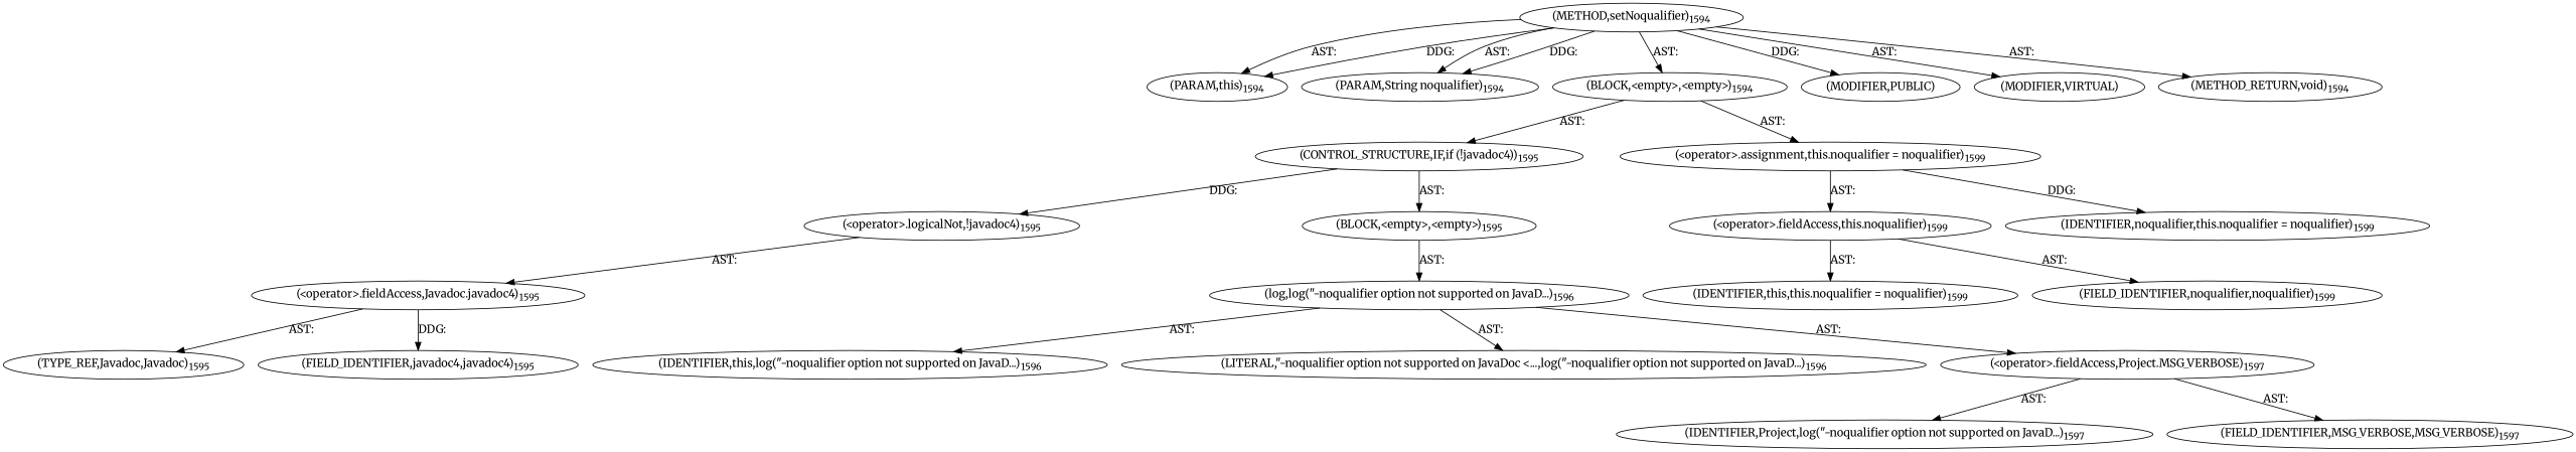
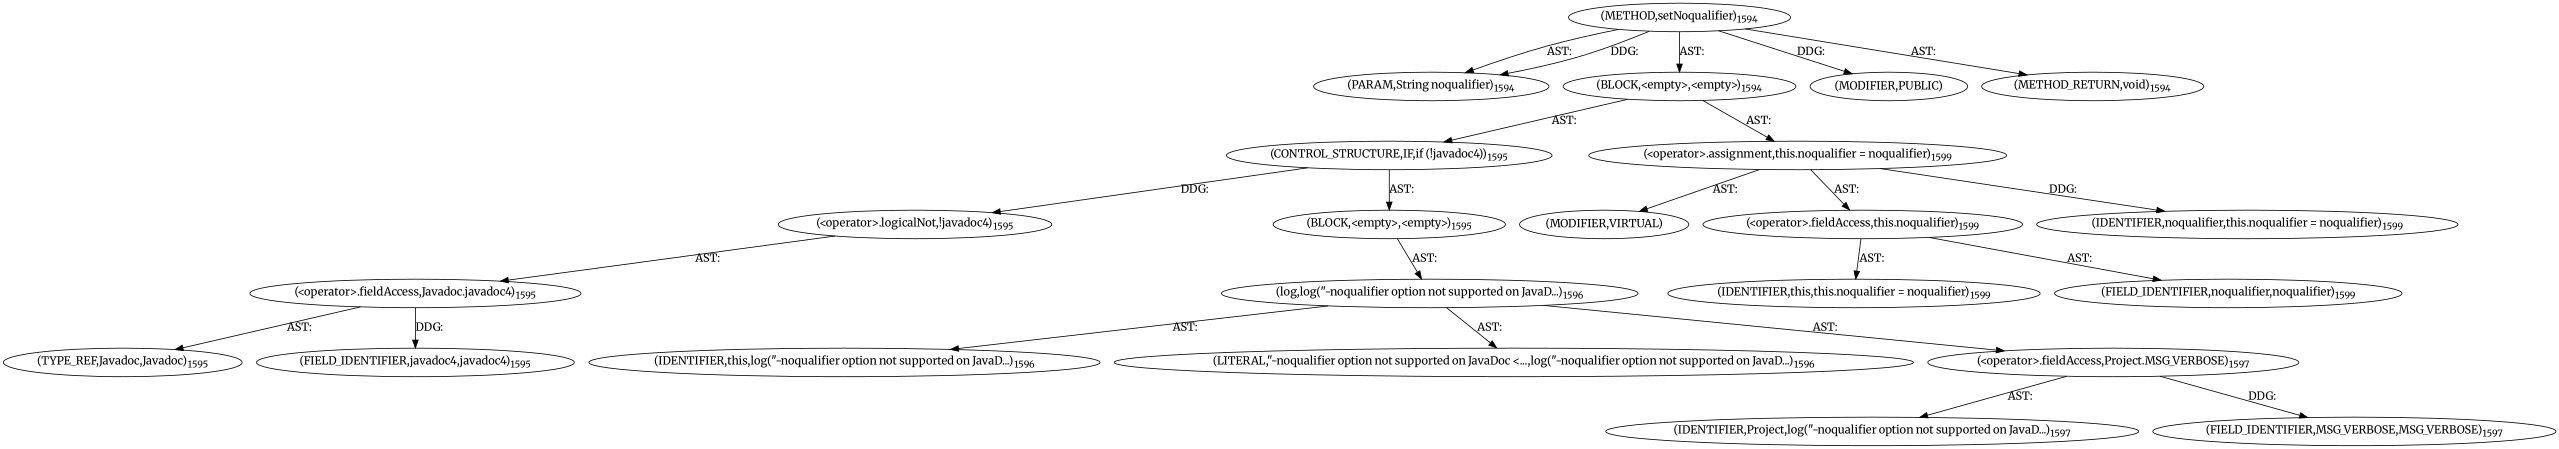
  digraph {
    fontname=Merriweather
    node [fontname=Merriweather]
    edge [fontname=Merriweather]
    n1 [label=<(METHOD,setNoqualifier)<SUB>1594</SUB>>]
-   n2 [label=<(PARAM,this)<SUB>1594</SUB>>]
    n3 [label=<(PARAM,String noqualifier)<SUB>1594</SUB>>]
    n4 [label=<(BLOCK,&lt;empty&gt;,&lt;empty&gt;)<SUB>1594</SUB>>]
    n5 [label=<(MODIFIER,PUBLIC)>]
    n6 [label=<(MODIFIER,VIRTUAL)>]
    n7 [label=<(METHOD_RETURN,void)<SUB>1594</SUB>>]
    n8 [label=<(CONTROL_STRUCTURE,IF,if (!javadoc4))<SUB>1595</SUB>>]
    n9 [label=<(&lt;operator&gt;.assignment,this.noqualifier = noqualifier)<SUB>1599</SUB>>]
    n10 [label=<(&lt;operator&gt;.logicalNot,!javadoc4)<SUB>1595</SUB>>]
    n11 [label=<(BLOCK,&lt;empty&gt;,&lt;empty&gt;)<SUB>1595</SUB>>]
    n12 [label=<(&lt;operator&gt;.fieldAccess,this.noqualifier)<SUB>1599</SUB>>]
    n13 [label=<(IDENTIFIER,noqualifier,this.noqualifier = noqualifier)<SUB>1599</SUB>>]
    n14 [label=<(&lt;operator&gt;.fieldAccess,Javadoc.javadoc4)<SUB>1595</SUB>>]
    n15 [label=<(log,log(&quot;-noqualifier option not supported on JavaD...)<SUB>1596</SUB>>]
    n16 [label=<(TYPE_REF,Javadoc,Javadoc)<SUB>1595</SUB>>]
    n17 [label=<(FIELD_IDENTIFIER,javadoc4,javadoc4)<SUB>1595</SUB>>]
    n18 [label=<(IDENTIFIER,this,log(&quot;-noqualifier option not supported on JavaD...)<SUB>1596</SUB>>]
    n19 [label=<(LITERAL,&quot;-noqualifier option not supported on JavaDoc &lt;...,log(&quot;-noqualifier option not supported on JavaD...)<SUB>1596</SUB>>]
    n20 [label=<(&lt;operator&gt;.fieldAccess,Project.MSG_VERBOSE)<SUB>1597</SUB>>]
    n21 [label=<(IDENTIFIER,Project,log(&quot;-noqualifier option not supported on JavaD...)<SUB>1597</SUB>>]
    n22 [label=<(FIELD_IDENTIFIER,MSG_VERBOSE,MSG_VERBOSE)<SUB>1597</SUB>>]
    n23 [label=<(IDENTIFIER,this,this.noqualifier = noqualifier)<SUB>1599</SUB>>]
    n24 [label=<(FIELD_IDENTIFIER,noqualifier,noqualifier)<SUB>1599</SUB>>]
-   n1 -> n2 [label="AST: "]
-   n1 -> n2 [label="DDG: "]
    n1 -> n3 [label="AST: "]
    n1 -> n3 [label="DDG: "]
    n1 -> n4 [label="AST: "]
    n1 -> n5 [label="DDG: "]
-   n1 -> n6 [label="AST: "]
+   n9 -> n6 [label="AST: "]
    n1 -> n7 [label="AST: "]
    n4 -> n8 [label="AST: "]
    n4 -> n9 [label="AST: "]
    n8 -> n10 [label="DDG: "]
    n8 -> n11 [label="AST: "]
    n9 -> n12 [label="AST: "]
    n9 -> n13 [label="DDG: "]
    n10 -> n14 [label="AST: "]
    n11 -> n15 [label="AST: "]
    n12 -> n23 [label="AST: "]
    n12 -> n24 [label="AST: "]
    n14 -> n16 [label="AST: "]
    n14 -> n17 [label="DDG: "]
    n15 -> n18 [label="AST: "]
    n15 -> n19 [label="AST: "]
    n15 -> n20 [label="AST: "]
    n20 -> n21 [label="AST: "]
-   n20 -> n22 [label="AST: "]
+   n20 -> n22 [label="DDG: "]
  }
